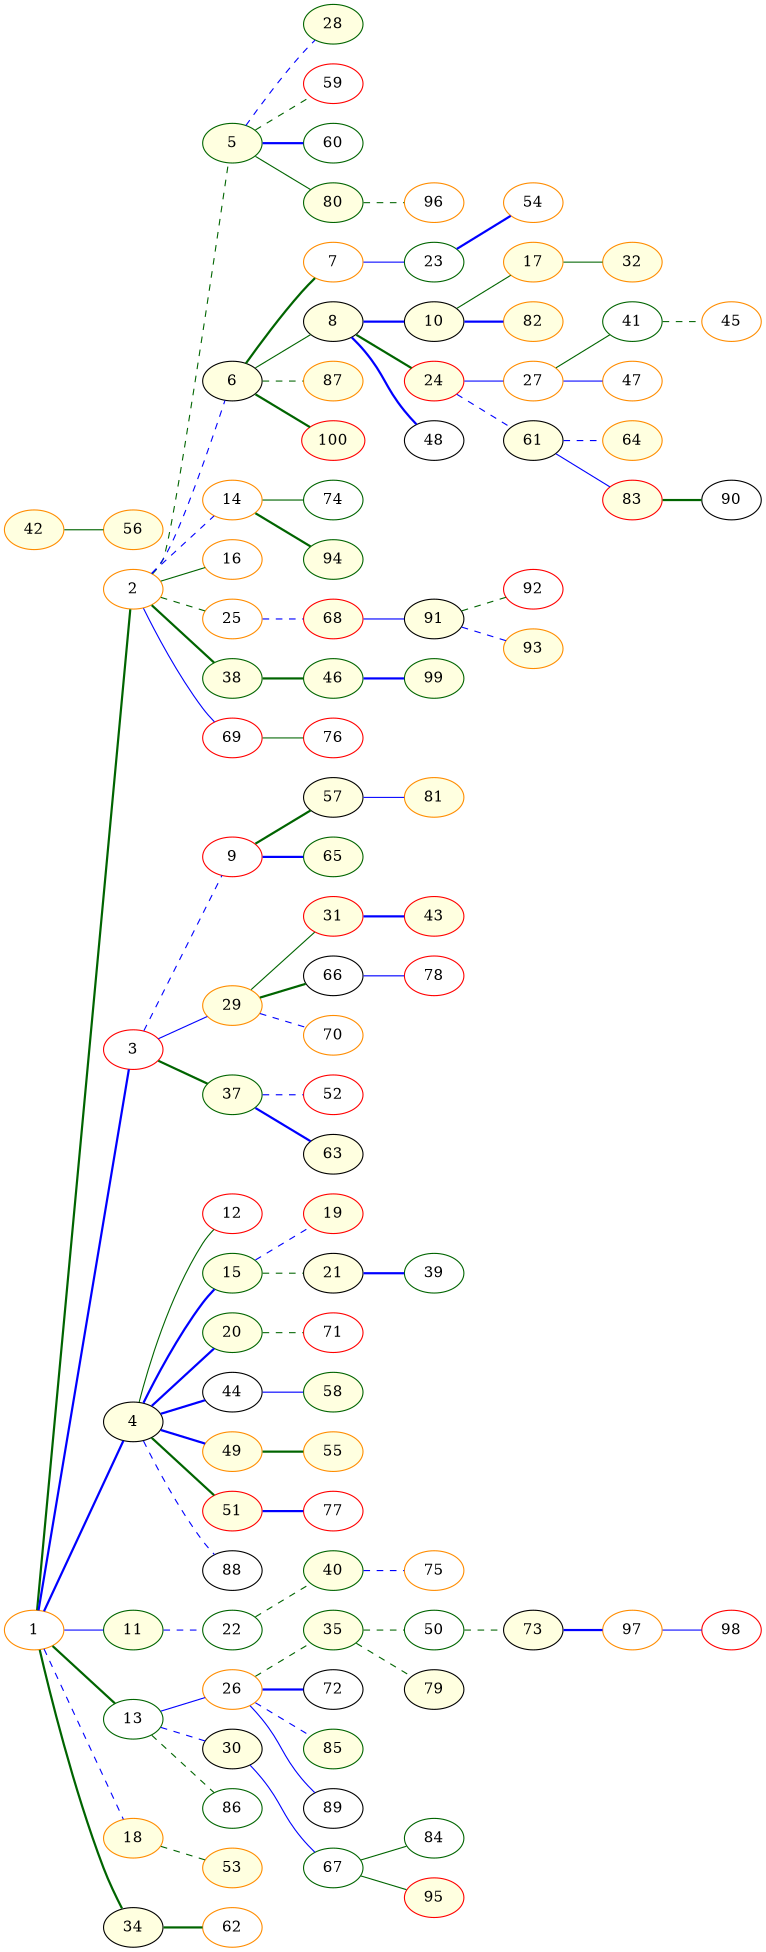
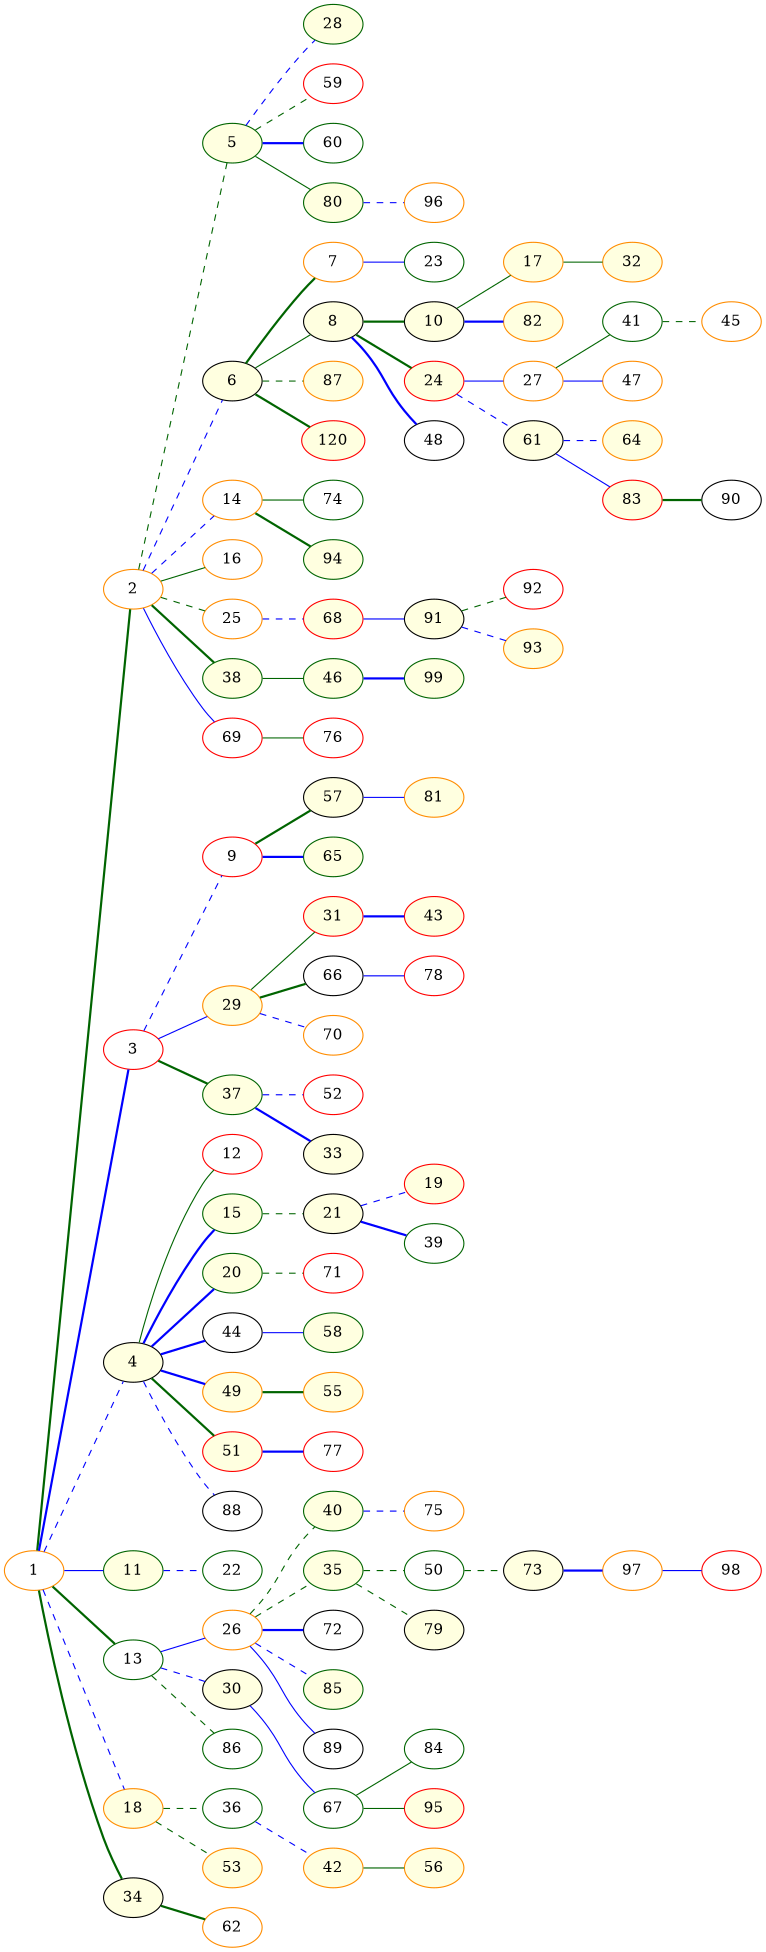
  graph {
    rankdir=LR
    node [color=darkorange fillcolor=lightyellow style=filled]
    edge [color=blue style=bold]
    1 [fillcolor=white]
    2 [fillcolor=white]
    3 [color=red fillcolor=white]
    4 [color=black]
    11 [color=darkgreen]
    13 [color=darkgreen fillcolor=white]
    18
    34 [color=black]
    5 [color=darkgreen]
    6 [color=black]
    14 [fillcolor=white]
    16 [fillcolor=white]
    25 [fillcolor=white]
    38 [color=darkgreen]
    69 [color=red fillcolor=white]
    9 [color=red fillcolor=white]
    29
    37 [color=darkgreen]
    12 [color=red fillcolor=white]
    15 [color=darkgreen]
    20 [color=darkgreen]
    44 [color=black fillcolor=white]
    49
    51 [color=red]
    88 [color=black fillcolor=white]
    22 [color=darkgreen fillcolor=white]
    26 [fillcolor=white]
    30 [color=black]
    86 [color=darkgreen fillcolor=white]
+   36 [color=darkgreen fillcolor=white]
    53
    62 [fillcolor=white]
    28 [color=darkgreen]
    59 [color=red fillcolor=white]
    60 [color=darkgreen fillcolor=white]
    80 [color=darkgreen]
    7 [fillcolor=white]
    8 [color=black]
    87
-   100 [color=red]
+   100 [color=red label=120]
    74 [color=darkgreen fillcolor=white]
    94 [color=darkgreen]
    68 [color=red]
    46 [color=darkgreen]
    76 [color=red fillcolor=white]
    57 [color=black]
    65 [color=darkgreen]
    31 [color=red]
    66 [color=black fillcolor=white]
    70 [fillcolor=white]
    52 [color=red fillcolor=white]
-   63 [color=black]
+   63 [color=black label=33]
    19 [color=red]
    21 [color=black]
    71 [color=red fillcolor=white]
    58 [color=darkgreen]
    55
    77 [color=red fillcolor=white]
    96 [fillcolor=white]
    23 [color=darkgreen fillcolor=white]
    10 [color=black]
    24 [color=red]
    48 [color=black fillcolor=white]
-   54 [fillcolor=white]
    17
    82
    27 [fillcolor=white]
    61 [color=black]
    81
    32
    40 [color=darkgreen]
    35 [color=darkgreen]
    72 [color=black fillcolor=white]
    85 [color=darkgreen]
    89 [color=black fillcolor=white]
    67 [color=darkgreen fillcolor=white]
    39 [color=darkgreen fillcolor=white]
    42
    75 [fillcolor=white]
    41 [color=darkgreen fillcolor=white]
    47 [fillcolor=white]
    91 [color=black]
    50 [color=darkgreen fillcolor=white]
    79 [color=black]
    45 [fillcolor=white]
    64
    83 [color=red]
    43 [color=red]
    78 [color=red fillcolor=white]
    84 [color=darkgreen fillcolor=white]
    95 [color=red]
    73 [color=black]
    56
    99 [color=darkgreen]
    97 [fillcolor=white]
    90 [color=black fillcolor=white]
    92 [color=red fillcolor=white]
    93
    98 [color=red fillcolor=white]
    1 -- 2 [color=darkgreen]
    1 -- 3
-   1 -- 4
+   1 -- 4 [style=dashed]
    1 -- 11 [style=solid]
    1 -- 13 [color=darkgreen]
    1 -- 18 [style=dashed]
    1 -- 34 [color=darkgreen]
    2 -- 5 [color=darkgreen style=dashed]
    2 -- 6 [style=dashed]
    2 -- 14 [style=dashed]
    2 -- 16 [color=darkgreen style=solid]
    2 -- 25 [color=darkgreen style=dashed]
    2 -- 38 [color=darkgreen]
    2 -- 69 [style=solid]
    3 -- 9 [style=dashed]
    3 -- 29 [style=solid]
    3 -- 37 [color=darkgreen]
    4 -- 12 [color=darkgreen style=solid]
    4 -- 15
    4 -- 20
    4 -- 44
    4 -- 49
    4 -- 51 [color=darkgreen]
    4 -- 88 [style=dashed]
    11 -- 22 [style=dashed]
    13 -- 26 [style=solid]
    13 -- 30 [style=dashed]
    13 -- 86 [color=darkgreen style=dashed]
+   18 -- 36 [color=darkgreen style=dashed]
    18 -- 53 [color=darkgreen style=dashed]
    34 -- 62 [color=darkgreen]
    5 -- 28 [style=dashed]
    5 -- 59 [color=darkgreen style=dashed]
    5 -- 60
    5 -- 80 [color=darkgreen style=solid]
    6 -- 7 [color=darkgreen]
    6 -- 8 [color=darkgreen style=solid]
    6 -- 87 [color=darkgreen style=dashed]
    6 -- 100 [color=darkgreen]
    14 -- 74 [color=darkgreen style=solid]
    14 -- 94 [color=darkgreen]
    25 -- 68 [style=dashed]
-   38 -- 46 [color=darkgreen]
+   38 -- 46 [color=darkgreen style=solid]
    69 -- 76 [color=darkgreen style=solid]
    9 -- 57 [color=darkgreen]
    9 -- 65
    29 -- 31 [color=darkgreen style=solid]
    29 -- 66 [color=darkgreen]
    29 -- 70 [style=dashed]
    37 -- 52 [style=dashed]
    37 -- 63
-   15 -- 19 [style=dashed]
+   21 -- 19 [style=dashed]
    15 -- 21 [color=darkgreen style=dashed]
    20 -- 71 [color=darkgreen style=dashed]
    44 -- 58 [style=solid]
    49 -- 55 [color=darkgreen]
    51 -- 77
-   22 -- 40 [color=darkgreen style=dashed]
+   26 -- 40 [color=darkgreen style=dashed]
    26 -- 35 [color=darkgreen style=dashed]
    26 -- 72
    26 -- 85 [style=dashed]
    26 -- 89 [style=solid]
    30 -- 67 [style=solid]
-   80 -- 96 [color=darkgreen style=dashed]
+   36 -- 42 [style=dashed]
+   80 -- 96 [style=dashed]
    7 -- 23 [style=solid]
-   8 -- 10
+   8 -- 10 [color=darkgreen]
    8 -- 24 [color=darkgreen]
    8 -- 48
    68 -- 91 [style=solid]
    46 -- 99
    57 -- 81 [style=solid]
    31 -- 43
    66 -- 78 [style=solid]
    21 -- 39
-   23 -- 54
    10 -- 17 [color=darkgreen style=solid]
    10 -- 82
    24 -- 27 [style=solid]
    24 -- 61 [style=dashed]
    17 -- 32 [color=darkgreen style=solid]
    27 -- 41 [color=darkgreen style=solid]
    27 -- 47 [style=solid]
    61 -- 64 [style=dashed]
    61 -- 83 [style=solid]
    40 -- 75 [style=dashed]
    35 -- 50 [color=darkgreen style=dashed]
    35 -- 79 [color=darkgreen style=dashed]
    67 -- 84 [color=darkgreen style=solid]
    67 -- 95 [color=darkgreen style=solid]
    42 -- 56 [color=darkgreen style=solid]
    41 -- 45 [color=darkgreen style=dashed]
    91 -- 92 [color=darkgreen style=dashed]
    91 -- 93 [style=dashed]
    50 -- 73 [color=darkgreen style=dashed]
    83 -- 90 [color=darkgreen]
    73 -- 97
    97 -- 98 [style=solid]
  }
